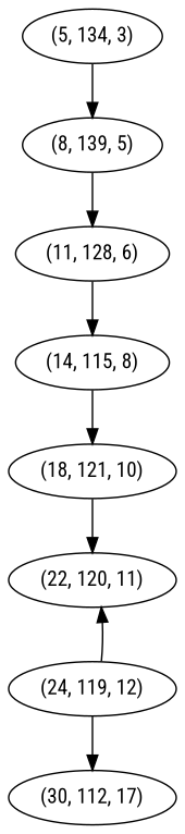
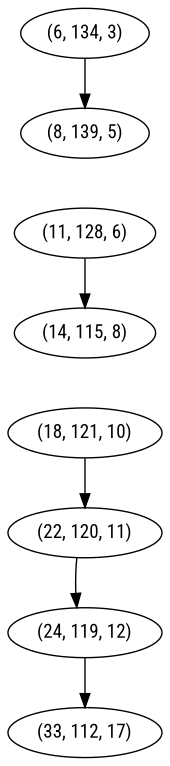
  digraph {
    fontname="Roboto Condensed"
    node [fontname="Roboto Condensed"]
    edge [fontname="Roboto Condensed"]
    n1 [label="(8, 139, 5)"]
-   "(6, 134, 3)" [label="(5, 134, 3)"]
+   "(6, 134, 3)"
    "(11, 128, 6)"
    n4 [label="(14, 115, 8)"]
    "(18, 121, 10)"
    "(22, 120, 11)"
    "(24, 119, 12)"
-   "(30, 112, 17)"
-   n1 -> "(11, 128, 6)"
+   "(30, 112, 17)" [label="(33, 112, 17)"]
    "(6, 134, 3)" -> n1
    "(11, 128, 6)" -> n4
-   n4 -> "(18, 121, 10)"
    "(18, 121, 10)" -> "(22, 120, 11)"
-   "(24, 119, 12)" -> "(22, 120, 11)"
+   "(22, 120, 11)" -> "(24, 119, 12)"
    "(24, 119, 12)" -> "(30, 112, 17)"
  }
